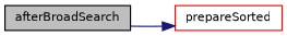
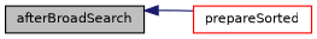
  digraph {
    rankdir=LR
    node [fontname=Helvetica fontsize=10 shape=record style=filled]
    n1 [color=black fillcolor=grey75 fontcolor=black height=0.2 label=afterBroadSearch width=0.4]
    n2 [color=red fillcolor=white height=0.2 label=prepareSorted width=0.4]
-   n1 -> n2 [color=midnightblue fontname=Helvetica fontsize=10 labelfontname=Helvetica labelfontsize=10 style=solid]
+   n2 -> n1 [color=midnightblue fontname=Helvetica fontsize=10 labelfontname=Helvetica labelfontsize=10 style=solid]
  }
